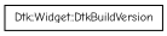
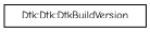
  digraph {
    rankdir=LR
    fontname="Comic Neue"
-   n1 [color=black fillcolor=white fontname="Comic Neue" fontsize=10 height=0.2 label="Dtk::Widget::DtkBuildVersion" shape=record style=filled width=0.4]
+   n1 [color=black fillcolor=white fontname="Comic Neue" fontsize=10 height=0.2 label="Dtk::Dtk::DtkBuildVersion" shape=record style=filled width=0.4]
  }
